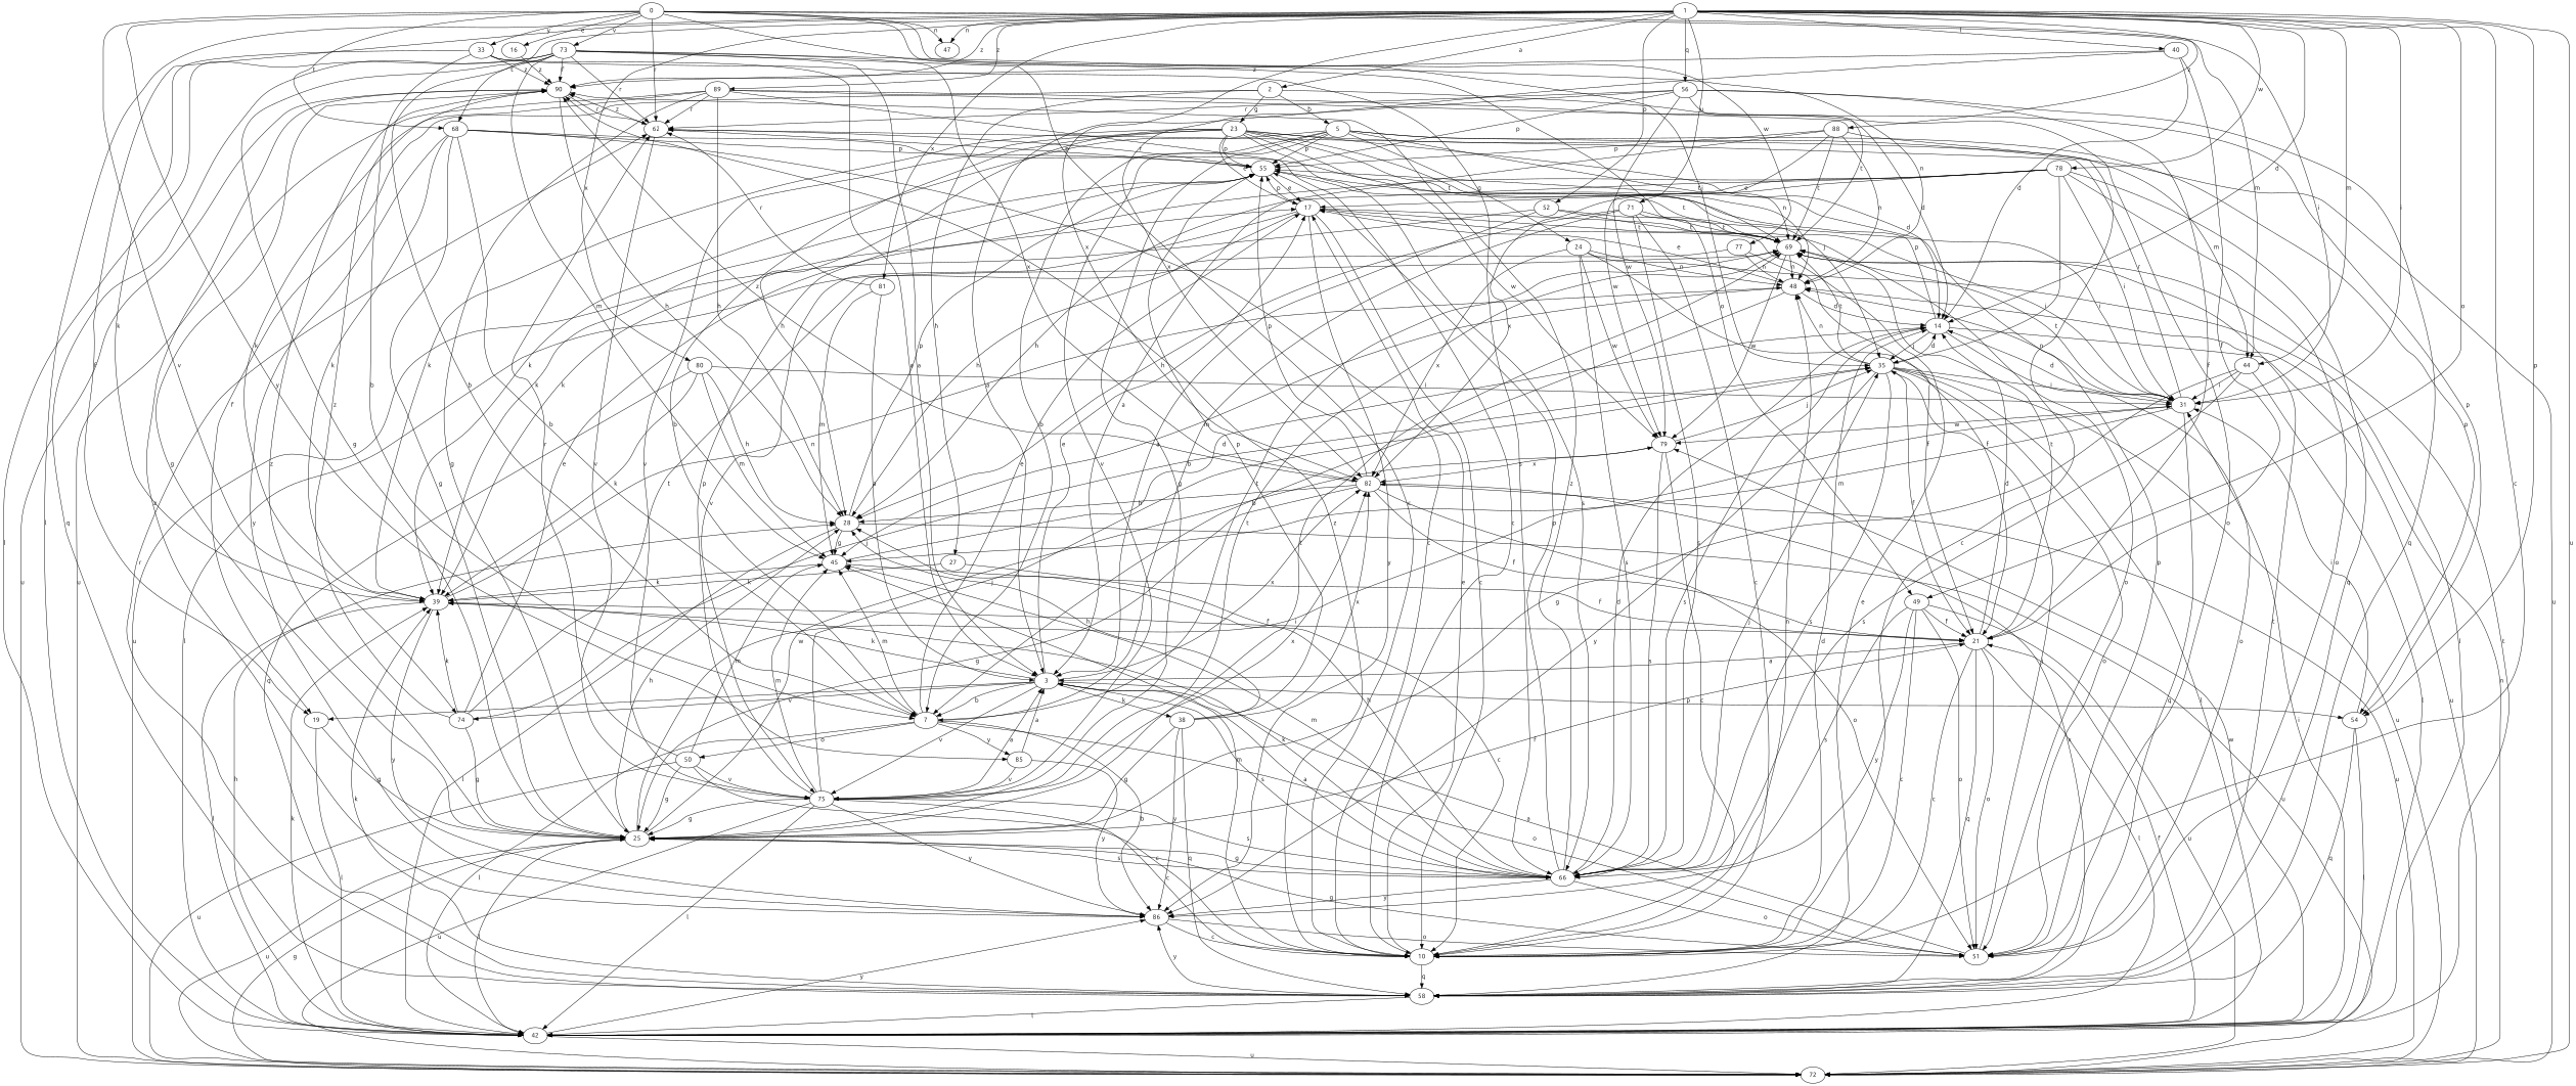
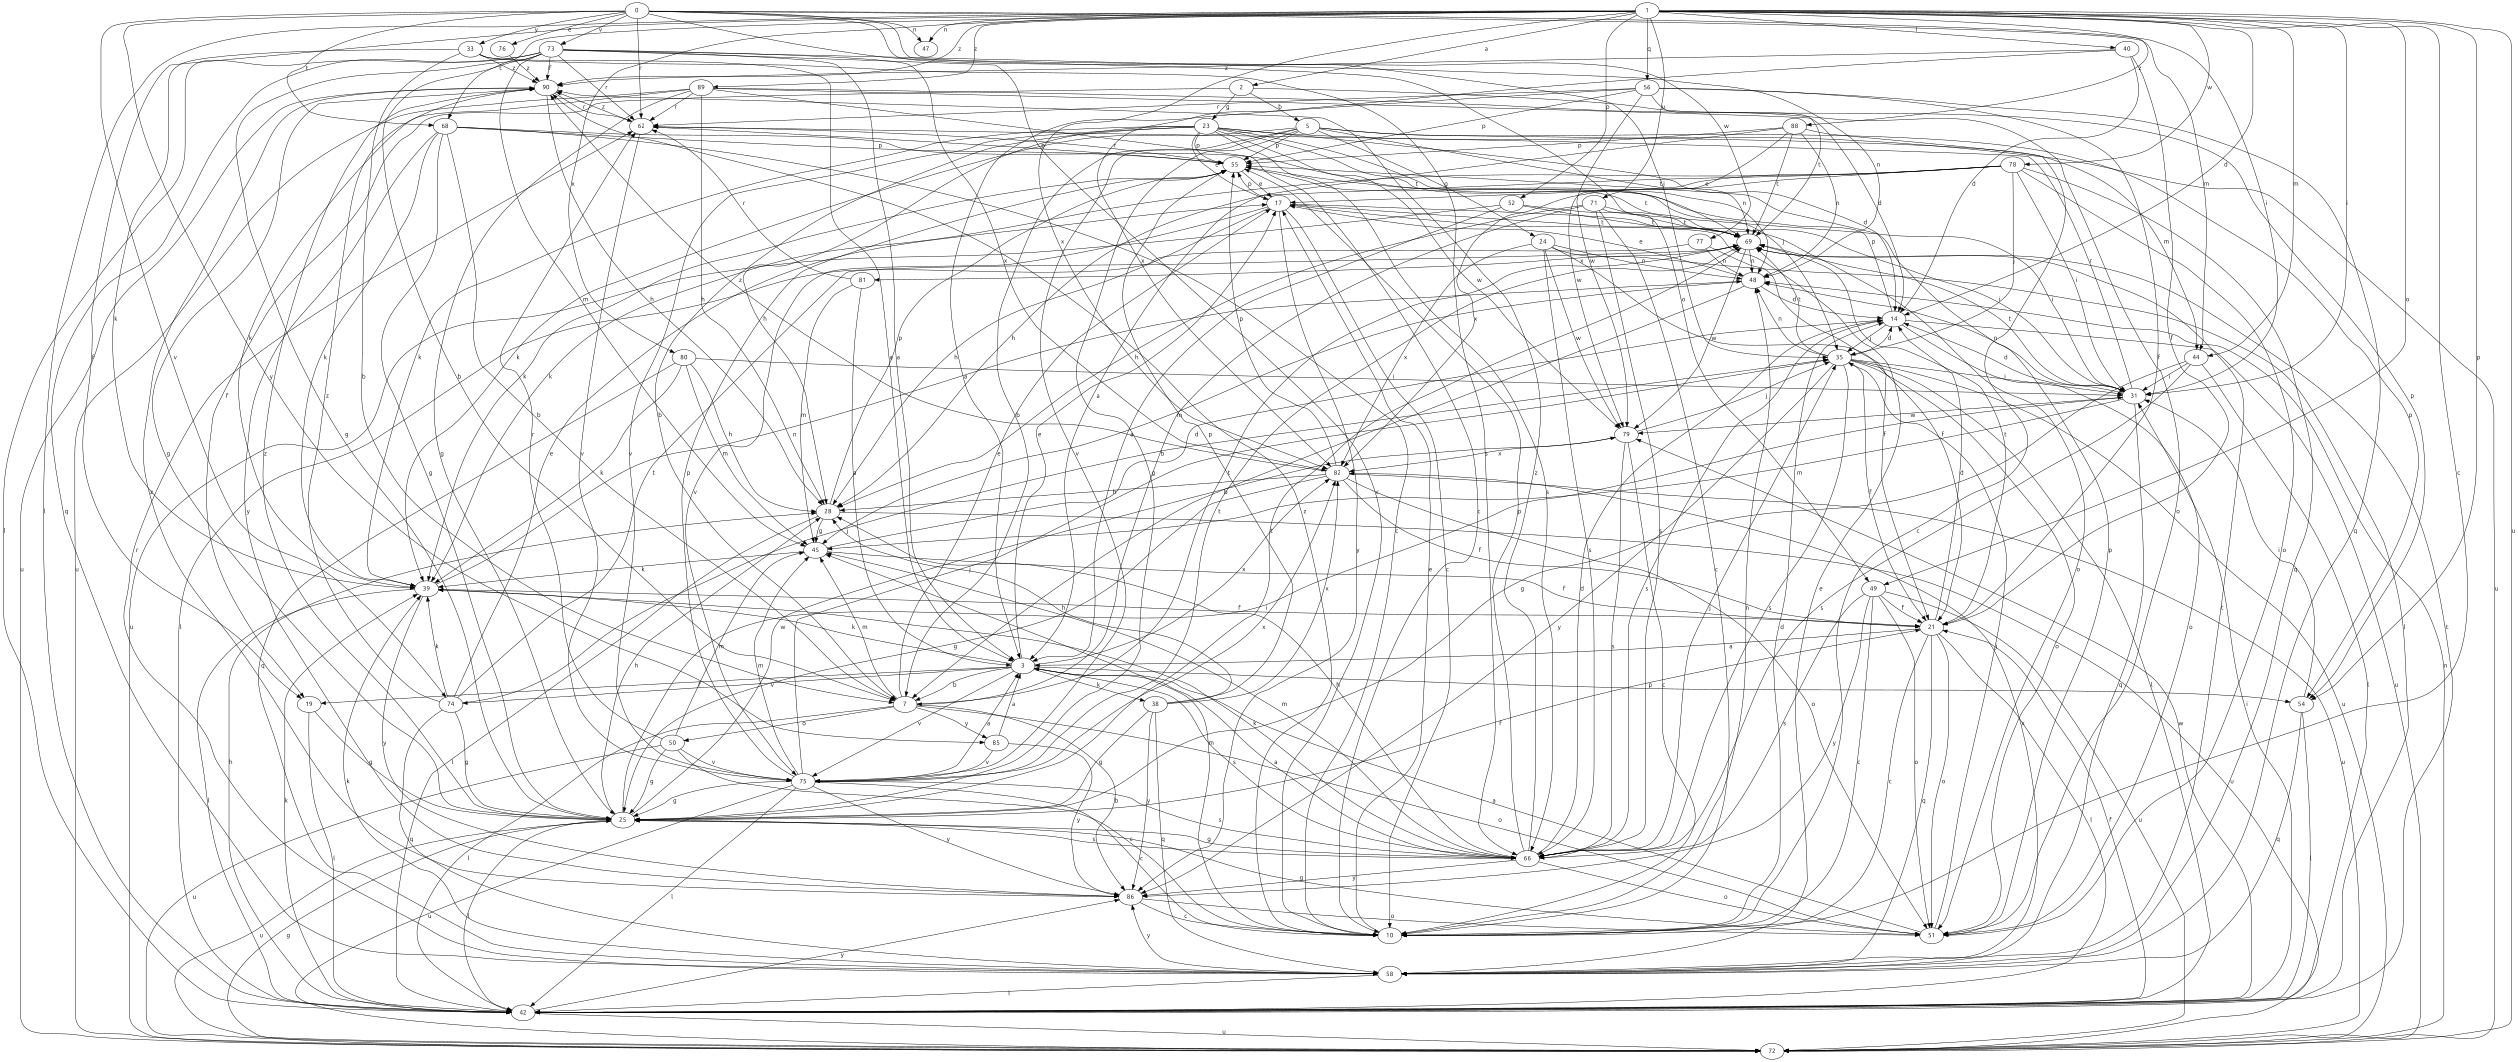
  strict digraph {
    fontname=Ubuntu
    node [fontname=Ubuntu]
    edge [fontname=Ubuntu]
    0
-   16
+   16 [label=76]
    31
    35
    44
    47
    49
    62
    68
    73
    74
    77
    n13 [label=33]
    85
    90
    14
    69
    45
    48
    58
    79
    42
    72
    66
    51
    86
    21
    25
    10
    75
    55
    7
    39
    82
    3
    17
    1
    2
    19
    40
    52
    54
    56
    71
    78
    80
    81
    88
    89
    5
    23
-   27
    28
    24
    38
    50
    0 -> 16 [label=e]
    0 -> 31 [label=i]
    0 -> 35 [label=j]
    0 -> 44 [label=m]
    0 -> 47 [label=n]
    0 -> 49 [label=o]
    0 -> 62 [label=r]
    0 -> 68 [label=t]
    0 -> 73 [label=v]
    0 -> 74 [label=v]
    0 -> 77 [label=w]
    0 -> n13 [label=y]
    0 -> 85 [label=y]
    16 -> 90 [label=z]
    31 -> 62 [label=r]
    31 -> 14 [label=d]
    31 -> 69 [label=t]
    31 -> 45 [label=m]
    31 -> 48 [label=n]
    31 -> 58 [label=q]
    31 -> 79 [label=w]
    35 -> 31 [label=i]
    35 -> 14 [label=d]
    35 -> 69 [label=t]
    35 -> 48 [label=n]
    35 -> 42 [label=l]
    35 -> 72 [label=u]
    35 -> 66 [label=s]
    35 -> 51 [label=o]
    35 -> 86 [label=y]
    35 -> 21 [label=f]
    44 -> 31 [label=i]
    44 -> 42 [label=l]
    44 -> 66 [label=s]
    44 -> 25 [label=g]
    49 -> 72 [label=u]
    49 -> 66 [label=s]
    49 -> 51 [label=o]
    49 -> 86 [label=y]
    49 -> 21 [label=f]
    49 -> 10 [label=c]
    62 -> 90 [label=z]
    62 -> 75 [label=v]
    62 -> 55 [label=p]
    68 -> 35 [label=j]
    68 -> 86 [label=y]
    68 -> 25 [label=g]
    68 -> 10 [label=c]
    68 -> 55 [label=p]
    68 -> 7 [label=b]
    68 -> 39 [label=k]
    73 -> 62 [label=r]
    73 -> 90 [label=f]
    73 -> 45 [label=m]
    73 -> 48 [label=n]
    73 -> 58 [label=q]
    73 -> 42 [label=l]
    73 -> 25 [label=g]
    73 -> 10 [label=c]
    73 -> 7 [label=b]
    73 -> 82 [label=x]
    73 -> 3 [label=a]
    74 -> 35 [label=j]
    74 -> 90 [label=z]
    74 -> 69 [label=t]
    74 -> 25 [label=g]
    74 -> 39 [label=k]
    74 -> 17 [label=e]
    77 -> 48 [label=n]
    77 -> 42 [label=l]
    77 -> 21 [label=f]
    n13 -> 90 [label=z]
    n13 -> 66 [label=s]
    n13 -> 7 [label=b]
    n13 -> 39 [label=k]
    n13 -> 3 [label=a]
    85 -> 86 [label=y]
    85 -> 75 [label=v]
    85 -> 3 [label=a]
    90 -> 62 [label=r]
    90 -> 72 [label=u]
    90 -> 25 [label=g]
    90 -> 28 [label=h]
    14 -> 35 [label=j]
    14 -> 72 [label=u]
    14 -> 66 [label=s]
    14 -> 51 [label=o]
    14 -> 55 [label=p]
    69 -> 48 [label=n]
    69 -> 79 [label=w]
    45 -> 14 [label=d]
    45 -> 21 [label=f]
    45 -> 39 [label=k]
    48 -> 14 [label=d]
    48 -> 45 [label=m]
    48 -> 7 [label=b]
    48 -> 17 [label=e]
    58 -> 62 [label=r]
    58 -> 69 [label=t]
    58 -> 42 [label=l]
    58 -> 86 [label=y]
    58 -> 39 [label=k]
    58 -> 82 [label=x]
    58 -> 17 [label=e]
    79 -> 35 [label=j]
    79 -> 66 [label=s]
    79 -> 10 [label=c]
    79 -> 82 [label=x]
    42 -> 31 [label=i]
    42 -> 69 [label=t]
    42 -> 79 [label=w]
    42 -> 72 [label=u]
    42 -> 86 [label=y]
    42 -> 21 [label=f]
    42 -> 39 [label=k]
    42 -> 28 [label=h]
    72 -> 48 [label=n]
    72 -> 25 [label=g]
    66 -> 35 [label=j]
    66 -> 90 [label=z]
    66 -> 14 [label=d]
    66 -> 45 [label=m]
    66 -> 51 [label=o]
    66 -> 86 [label=y]
    66 -> 25 [label=g]
    66 -> 55 [label=p]
    66 -> 39 [label=k]
    66 -> 3 [label=a]
    66 -> 28 [label=h]
    51 -> 35 [label=j]
    51 -> 25 [label=g]
    51 -> 55 [label=p]
    51 -> 3 [label=a]
    86 -> 90 [label=z]
    86 -> 51 [label=o]
    86 -> 10 [label=c]
    21 -> 14 [label=d]
    21 -> 69 [label=t]
    21 -> 58 [label=q]
    21 -> 42 [label=l]
    21 -> 51 [label=o]
    21 -> 10 [label=c]
    21 -> 3 [label=a]
    25 -> 31 [label=i]
    25 -> 90 [label=z]
    25 -> 69 [label=t]
    25 -> 79 [label=w]
    25 -> 42 [label=l]
    25 -> 72 [label=u]
    25 -> 66 [label=s]
    25 -> 21 [label=f]
    25 -> 28 [label=h]
    10 -> 90 [label=z]
    10 -> 14 [label=d]
    10 -> 45 [label=m]
    10 -> 48 [label=n]
-   10 -> 58 [label=q]
+   74 -> 58 [label=q]
    10 -> 17 [label=e]
    75 -> 35 [label=j]
    75 -> 69 [label=t]
    75 -> 45 [label=m]
    75 -> 42 [label=l]
    75 -> 72 [label=u]
    75 -> 66 [label=s]
    75 -> 86 [label=y]
    75 -> 25 [label=g]
    75 -> 10 [label=c]
    75 -> 55 [label=p]
    75 -> 82 [label=x]
    75 -> 3 [label=a]
    55 -> 62 [label=r]
    55 -> 69 [label=t]
    55 -> 39 [label=k]
    55 -> 17 [label=e]
    7 -> 85 [label=y]
    7 -> 69 [label=t]
    7 -> 45 [label=m]
    7 -> 42 [label=l]
    7 -> 51 [label=o]
    7 -> 86 [label=b]
    7 -> 17 [label=e]
    7 -> 50 [label=o]
    39 -> 48 [label=n]
    39 -> 42 [label=l]
    39 -> 86 [label=y]
    39 -> 21 [label=f]
    82 -> 90 [label=z]
    82 -> 72 [label=u]
    82 -> 51 [label=o]
    82 -> 21 [label=f]
    82 -> 25 [label=g]
    82 -> 55 [label=p]
    82 -> 28 [label=h]
    3 -> 74 [label=v]
    3 -> 66 [label=s]
    3 -> 75 [label=v]
    3 -> 7 [label=b]
    3 -> 39 [label=k]
    3 -> 82 [label=x]
    3 -> 17 [label=e]
    3 -> 19 [label=f]
    3 -> 54 [label=p]
    3 -> 38 [label=k]
    17 -> 69 [label=t]
    17 -> 51 [label=o]
    17 -> 86 [label=y]
    17 -> 10 [label=c]
    17 -> 75 [label=v]
    17 -> 55 [label=p]
    17 -> 28 [label=h]
    1 -> 31 [label=i]
    1 -> 44 [label=m]
    1 -> 47 [label=n]
    1 -> 49 [label=o]
    1 -> 68 [label=t]
    1 -> 90 [label=z]
    1 -> 14 [label=d]
    1 -> 42 [label=l]
    1 -> 72 [label=u]
    1 -> 10 [label=c]
    1 -> 82 [label=x]
    1 -> 2 [label=a]
    1 -> 19 [label=f]
    1 -> 40 [label=l]
    1 -> 52 [label=p]
    1 -> 54 [label=p]
    1 -> 56 [label=q]
    1 -> 71 [label=u]
    1 -> 78 [label=w]
    1 -> 80 [label=x]
-   1 -> 81 [label=x]
+   69 -> 81 [label=x]
    1 -> 88 [label=z]
    1 -> 89 [label=z]
    2 -> 19 [label=f]
    2 -> 54 [label=p]
    2 -> 5 [label=b]
    2 -> 23 [label=g]
-   2 -> 27 [label=h]
    19 -> 42 [label=l]
    19 -> 25 [label=g]
    40 -> 90 [label=z]
    40 -> 14 [label=d]
    40 -> 21 [label=f]
    40 -> 82 [label=x]
    52 -> 31 [label=i]
    52 -> 69 [label=t]
    52 -> 72 [label=u]
    52 -> 3 [label=a]
    54 -> 31 [label=i]
    54 -> 58 [label=q]
    54 -> 42 [label=l]
    56 -> 62 [label=r]
    56 -> 69 [label=t]
    56 -> 58 [label=q]
    56 -> 79 [label=w]
    56 -> 21 [label=f]
    56 -> 55 [label=p]
    56 -> 3 [label=a]
    71 -> 31 [label=i]
    71 -> 69 [label=t]
    71 -> 66 [label=s]
    71 -> 10 [label=c]
    71 -> 7 [label=b]
    71 -> 28 [label=h]
    78 -> 31 [label=i]
    78 -> 35 [label=j]
    78 -> 58 [label=q]
    78 -> 51 [label=o]
    78 -> 39 [label=k]
    78 -> 82 [label=x]
    78 -> 17 [label=e]
    78 -> 28 [label=h]
    80 -> 31 [label=i]
    80 -> 45 [label=m]
    80 -> 58 [label=q]
    80 -> 39 [label=k]
    80 -> 28 [label=h]
    81 -> 62 [label=r]
    81 -> 45 [label=m]
    81 -> 3 [label=a]
    88 -> 69 [label=t]
    88 -> 48 [label=n]
    88 -> 79 [label=w]
    88 -> 10 [label=c]
    88 -> 55 [label=p]
    88 -> 3 [label=a]
    89 -> 62 [label=r]
    89 -> 14 [label=d]
    89 -> 72 [label=u]
    89 -> 51 [label=o]
    89 -> 25 [label=g]
    89 -> 10 [label=c]
    89 -> 39 [label=k]
    89 -> 28 [label=h]
    5 -> 44 [label=m]
    5 -> 69 [label=t]
    5 -> 25 [label=g]
    5 -> 75 [label=v]
    5 -> 55 [label=p]
    5 -> 7 [label=b]
    5 -> 39 [label=k]
    5 -> 54 [label=p]
    5 -> 24 [label=g]
    23 -> 14 [label=d]
    23 -> 69 [label=t]
    23 -> 48 [label=n]
    23 -> 79 [label=w]
    23 -> 72 [label=u]
    23 -> 66 [label=s]
    23 -> 75 [label=v]
    23 -> 55 [label=p]
    23 -> 7 [label=b]
    23 -> 39 [label=k]
    23 -> 17 [label=e]
    23 -> 28 [label=h]
-   27 -> 10 [label=c]
-   27 -> 39 [label=k]
    28 -> 45 [label=g]
    28 -> 42 [label=l]
    28 -> 72 [label=u]
    28 -> 55 [label=p]
    24 -> 48 [label=n]
    24 -> 79 [label=w]
    24 -> 42 [label=l]
    24 -> 66 [label=s]
    24 -> 21 [label=f]
    24 -> 82 [label=x]
    38 -> 58 [label=q]
    38 -> 86 [label=y]
    38 -> 25 [label=g]
    38 -> 55 [label=p]
    38 -> 82 [label=x]
    38 -> 28 [label=h]
    50 -> 62 [label=r]
    50 -> 45 [label=m]
    50 -> 72 [label=u]
    50 -> 25 [label=g]
    50 -> 10 [label=c]
    50 -> 75 [label=v]
  }
